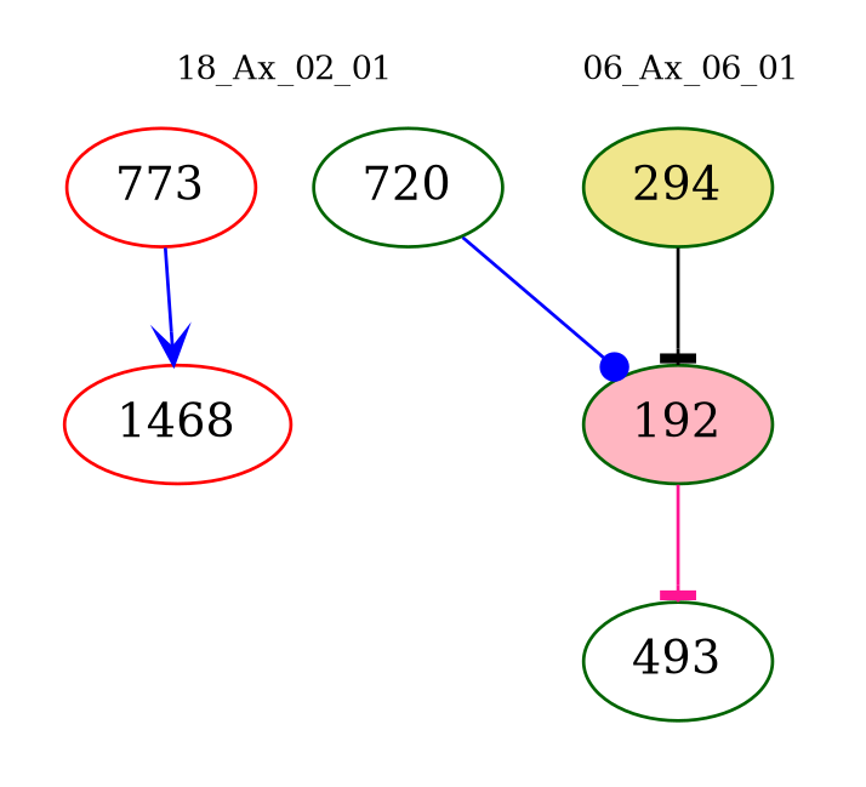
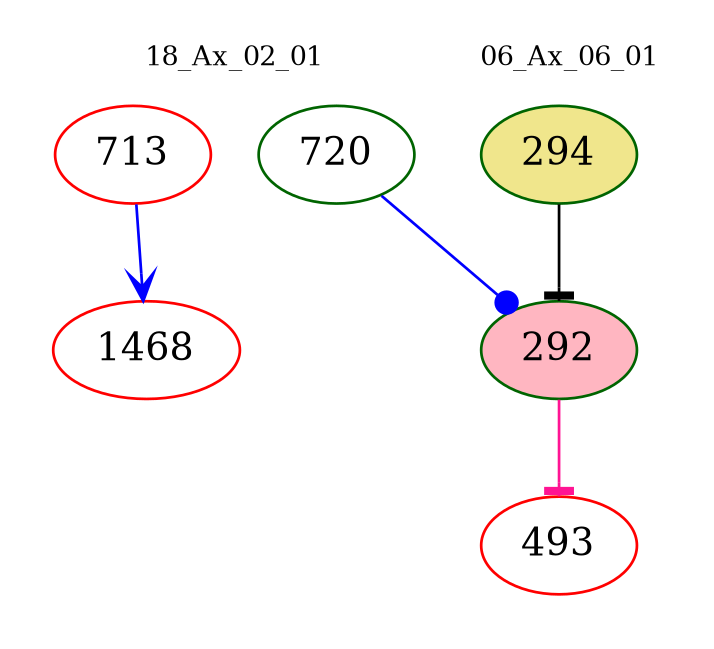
  digraph {
    node [color=darkgreen fillcolor=white style=filled]
    edge [arrowhead=tee color=blue]
    n1 [label=720]
-   n2 [color=red label=773]
+   n2 [color=red label=713]
    n3 [color=red label=1468]
    n4 [fillcolor=khaki label=294]
-   n5 [fillcolor=lightpink label=192]
-   n6 [label=493]
+   n5 [fillcolor=lightpink label=292]
+   n6 [color=red label=493]
    subgraph cluster_1 {
      color=white
      fontsize=10
      label="18_Ax_02_01"
      n1
      n2
      n3
    }
    subgraph cluster_2 {
      color=white
      fontsize=10
      label="06_Ax_06_01"
      n4
      n5
      n6
    }
    n1 -> n5 [arrowhead=dot]
    n2 -> n3 [arrowhead=vee]
    n4 -> n5 [color=black]
    n5 -> n6 [color=deeppink]
  }
